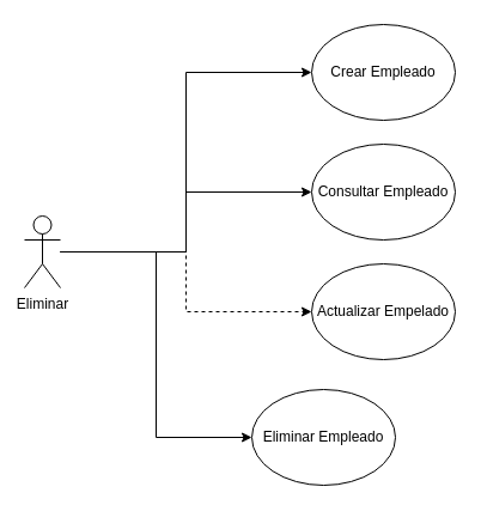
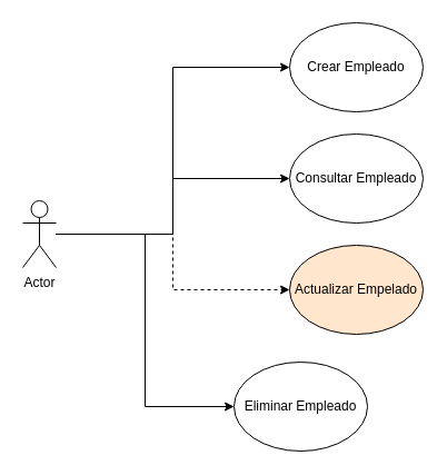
  <mxCell id="0" />
  <mxCell id="1" parent="0" />
  <mxCell id="2" style="edgeStyle=orthogonalEdgeStyle;rounded=0;orthogonalLoop=1;jettySize=auto;html=1;" edge="1" parent="1" source="6" target="8"><mxGeometry relative="1" as="geometry" /></mxCell>
  <mxCell id="3" style="edgeStyle=orthogonalEdgeStyle;rounded=0;orthogonalLoop=1;jettySize=auto;html=1;entryX=0;entryY=0.5;entryDx=0;entryDy=0;dashed=1;" edge="1" parent="1" source="6" target="9"><mxGeometry relative="1" as="geometry" /></mxCell>
  <mxCell id="4" style="edgeStyle=orthogonalEdgeStyle;rounded=0;orthogonalLoop=1;jettySize=auto;html=1;entryX=0;entryY=0.5;entryDx=0;entryDy=0;" edge="1" parent="1" source="6" target="10"><mxGeometry relative="1" as="geometry" /></mxCell>
  <mxCell id="5" style="edgeStyle=orthogonalEdgeStyle;rounded=0;orthogonalLoop=1;jettySize=auto;html=1;entryX=0;entryY=0.5;entryDx=0;entryDy=0;" edge="1" parent="1" source="6" target="7"><mxGeometry relative="1" as="geometry" /></mxCell>
- <mxCell id="6" value="Eliminar" style="shape=umlActor;verticalLabelPosition=bottom;verticalAlign=top;html=1;outlineConnect=0;" vertex="1" parent="1"><mxGeometry x="20" y="180" width="30" height="60" as="geometry" /></mxCell>
+ <mxCell id="6" value="Actor" style="shape=umlActor;verticalLabelPosition=bottom;verticalAlign=top;html=1;outlineConnect=0;" vertex="1" parent="1"><mxGeometry x="20" y="180" width="30" height="60" as="geometry" /></mxCell>
  <mxCell id="7" value="Crear Empleado" style="ellipse;whiteSpace=wrap;html=1;" vertex="1" parent="1"><mxGeometry x="260" y="20" width="120" height="80" as="geometry" /></mxCell>
  <mxCell id="8" value="Consultar Empleado" style="ellipse;whiteSpace=wrap;html=1;" vertex="1" parent="1"><mxGeometry x="260" y="120" width="120" height="80" as="geometry" /></mxCell>
- <mxCell id="9" value="Actualizar Empelado" style="ellipse;whiteSpace=wrap;html=1;" vertex="1" parent="1"><mxGeometry x="260" y="220" width="120" height="80" as="geometry" /></mxCell>
+ <mxCell id="9" value="Actualizar Empelado" style="ellipse;whiteSpace=wrap;html=1;fillColor=#ffe6cc;" vertex="1" parent="1"><mxGeometry x="260" y="220" width="120" height="80" as="geometry" /></mxCell>
  <mxCell id="10" value="Eliminar Empleado" style="ellipse;whiteSpace=wrap;html=1;" vertex="1" parent="1"><mxGeometry x="210" y="325" width="120" height="80" as="geometry" /></mxCell>
